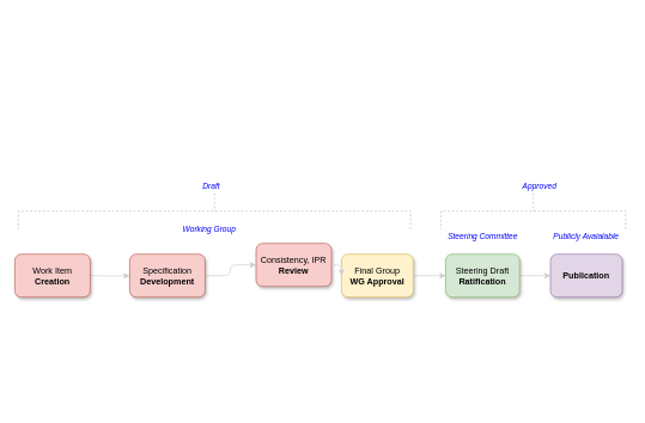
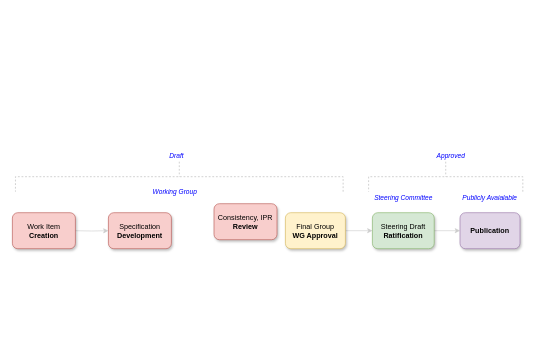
  <mxCell id="0" />
  <mxCell id="1" parent="0" />
- <mxCell id="2" style="edgeStyle=orthogonalEdgeStyle;rounded=1;orthogonalLoop=1;jettySize=auto;html=1;entryX=0;entryY=0.5;entryDx=0;entryDy=0;strokeColor=#CCCCCC;fontSize=12;fontColor=#006600;exitX=1;exitY=0.5;exitDx=0;exitDy=0;" parent="1" source="3" target="9" edge="1"><mxGeometry relative="1" as="geometry"><mxPoint x="328" y="384" as="sourcePoint" /></mxGeometry></mxCell>
  <mxCell id="3" value="Specification&lt;br&gt;&lt;b&gt;Development&lt;/b&gt;" style="rounded=1;whiteSpace=wrap;html=1;fillColor=#f8cecc;strokeColor=#b85450;shadow=1;align=center;" parent="1" vertex="1"><mxGeometry x="180" y="354" width="105" height="60" as="geometry" /></mxCell>
  <mxCell id="4" style="edgeStyle=orthogonalEdgeStyle;rounded=0;orthogonalLoop=1;jettySize=auto;html=1;exitX=1;exitY=0.5;exitDx=0;exitDy=0;strokeColor=#CCCCCC;entryX=0;entryY=0.5;entryDx=0;entryDy=0;" parent="1" source="5" target="7" edge="1"><mxGeometry relative="1" as="geometry"><mxPoint x="780" y="384" as="targetPoint" /></mxGeometry></mxCell>
  <mxCell id="5" value="Final Group&lt;br&gt;&lt;b&gt;WG Approval&lt;/b&gt;" style="rounded=1;whiteSpace=wrap;html=1;fillColor=#fff2cc;strokeColor=#d6b656;shadow=1;" parent="1" vertex="1"><mxGeometry x="475" y="354" width="100" height="60" as="geometry" /></mxCell>
  <mxCell id="6" style="edgeStyle=orthogonalEdgeStyle;rounded=1;orthogonalLoop=1;jettySize=auto;html=1;exitX=1;exitY=0.5;exitDx=0;exitDy=0;entryX=0;entryY=0.5;entryDx=0;entryDy=0;strokeColor=#CCCCCC;fontSize=12;fontColor=#006600;" parent="1" source="7" target="8" edge="1"><mxGeometry relative="1" as="geometry" /></mxCell>
  <mxCell id="7" value="Steering Draft&lt;br&gt;&lt;b&gt;Ratification&lt;/b&gt;" style="rounded=1;whiteSpace=wrap;html=1;fillColor=#d5e8d4;strokeColor=#82b366;shadow=1;" parent="1" vertex="1"><mxGeometry x="620" y="354" width="103" height="60" as="geometry" /></mxCell>
  <mxCell id="8" value="&lt;b&gt;Publication&lt;/b&gt;" style="rounded=1;whiteSpace=wrap;html=1;fillColor=#e1d5e7;strokeColor=#9673a6;shadow=1;" parent="1" vertex="1"><mxGeometry x="766" y="354" width="100" height="60" as="geometry" /></mxCell>
  <mxCell id="9" value="Consistency, IPR&lt;b&gt; Review&lt;/b&gt;" style="rounded=1;whiteSpace=wrap;html=1;fillColor=#f8cecc;strokeColor=#b85450;shadow=1;" parent="1" vertex="1"><mxGeometry x="356" y="339" width="105" height="60" as="geometry" /></mxCell>
  <mxCell id="10" value="Steering Committee" style="text;html=1;strokeColor=none;fillColor=none;align=center;verticalAlign=middle;whiteSpace=wrap;rounded=0;shadow=1;dashed=1;labelBackgroundColor=default;strokeWidth=1;fontSize=11;fontColor=#0000FF;fontStyle=2" parent="1" vertex="1"><mxGeometry x="611.5" y="314" width="120" height="30" as="geometry" /></mxCell>
  <mxCell id="11" value="Publicly Avaialable" style="text;html=1;strokeColor=none;fillColor=none;align=center;verticalAlign=middle;whiteSpace=wrap;rounded=0;shadow=1;dashed=1;labelBackgroundColor=default;strokeWidth=1;fontSize=11;fontColor=#0000FF;fontStyle=2" parent="1" vertex="1"><mxGeometry x="756" y="314" width="120" height="30" as="geometry" /></mxCell>
  <mxCell id="12" style="edgeStyle=orthogonalEdgeStyle;rounded=0;orthogonalLoop=1;jettySize=auto;html=1;exitX=1;exitY=0.5;exitDx=0;exitDy=0;entryX=0;entryY=0.5;entryDx=0;entryDy=0;strokeColor=#CCCCCC;" parent="1" target="3" edge="1"><mxGeometry relative="1" as="geometry"><mxPoint x="123" y="384" as="sourcePoint" /></mxGeometry></mxCell>
  <mxCell id="13" value="Work Item&lt;br&gt;&lt;b&gt;Creation&lt;/b&gt;" style="rounded=1;whiteSpace=wrap;html=1;fillColor=#f8cecc;strokeColor=#b85450;shadow=1;" parent="1" vertex="1"><mxGeometry x="20" y="354" width="105" height="60" as="geometry" /></mxCell>
  <mxCell id="14" value="Working Group" style="text;html=1;strokeColor=none;fillColor=none;align=center;verticalAlign=middle;whiteSpace=wrap;rounded=0;shadow=1;dashed=1;labelBackgroundColor=default;strokeWidth=1;fontSize=11;fontColor=#0000FF;fontStyle=2" parent="1" vertex="1"><mxGeometry x="242.47" y="304" width="97.5" height="30" as="geometry" /></mxCell>
  <mxCell id="15" value="" style="strokeWidth=1;html=1;shape=mxgraph.flowchart.annotation_2;align=left;labelPosition=right;pointerEvents=1;rotation=90;strokeColor=#B3B3B3;dashed=1;" parent="1" vertex="1"><mxGeometry x="273.16" y="20.94" width="50" height="546.13" as="geometry" /></mxCell>
  <mxCell id="16" value="&lt;font style=&quot;font-size: 11px;&quot;&gt;Draft&lt;/font&gt;" style="text;html=1;strokeColor=none;fillColor=none;align=center;verticalAlign=middle;whiteSpace=wrap;rounded=0;fontStyle=2;fontSize=11;fontColor=#0000FF;" parent="1" vertex="1"><mxGeometry x="264.22" y="244" width="60" height="30" as="geometry" /></mxCell>
  <mxCell id="17" value="" style="strokeWidth=1;html=1;shape=mxgraph.flowchart.annotation_2;align=left;labelPosition=right;pointerEvents=1;rotation=90;strokeColor=#B3B3B3;dashed=1;" parent="1" vertex="1"><mxGeometry x="717.22" y="165.49" width="50" height="257.03" as="geometry" /></mxCell>
  <mxCell id="18" value="&lt;font style=&quot;font-size: 11px;&quot;&gt;Approved&lt;/font&gt;" style="text;html=1;strokeColor=none;fillColor=none;align=center;verticalAlign=middle;whiteSpace=wrap;rounded=0;fontStyle=2;fontSize=11;fontColor=#0000FF;" parent="1" vertex="1"><mxGeometry x="720.73" y="244" width="60" height="30" as="geometry" /></mxCell>
- <mxCell id="19" style="edgeStyle=orthogonalEdgeStyle;rounded=1;orthogonalLoop=1;jettySize=auto;html=1;exitX=1;exitY=0.5;exitDx=0;exitDy=0;strokeColor=#CCCCCC;fontSize=12;fontColor=#006600;entryX=0;entryY=0.5;entryDx=0;entryDy=0;" parent="1" source="9" target="5" edge="1"><mxGeometry relative="1" as="geometry"><mxPoint x="438" y="384" as="sourcePoint" /><mxPoint x="473" y="384" as="targetPoint" /></mxGeometry></mxCell>
